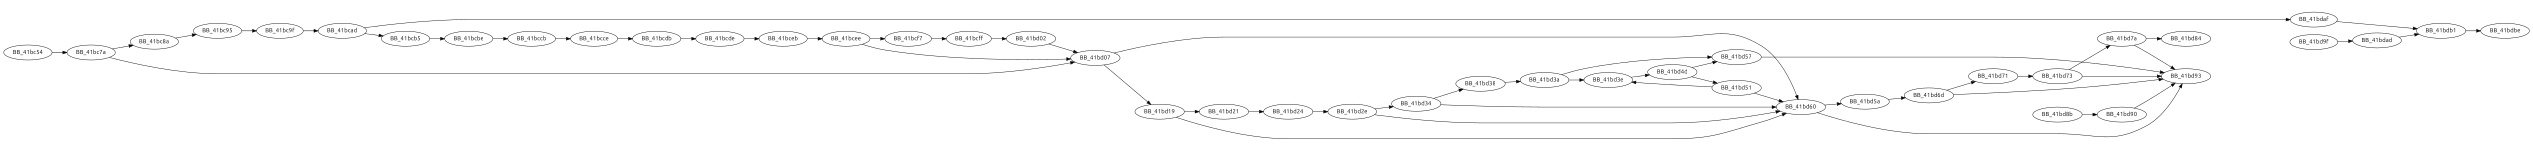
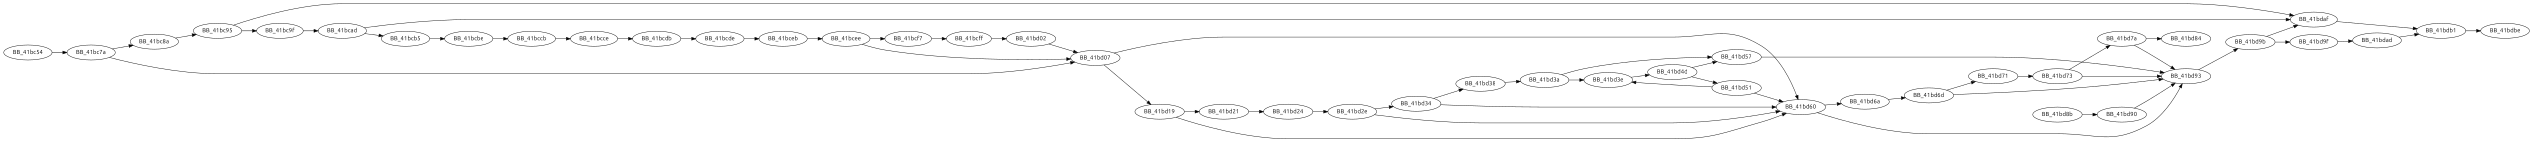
  digraph {
    fontname=Ubuntu
    rankdir=LR
    node [fontname=Ubuntu]
    edge [fontname=Ubuntu]
    BB_41bc54
    BB_41bc7a
    BB_41bc8a
    BB_41bd07
    BB_41bc95
    BB_41bd19
    BB_41bd60
    BB_41bc9f
    BB_41bdaf
    BB_41bd21
    BB_41bd93
-   BB_41bd6a [label=BB_41bd5a]
+   BB_41bd6a
    BB_41bcad
    BB_41bdb1
    BB_41bcb5
    BB_41bdbe
    BB_41bcbe
    BB_41bccb
    BB_41bcce
    BB_41bcdb
    BB_41bcde
    BB_41bceb
    BB_41bcee
    BB_41bcf7
    BB_41bcff
    BB_41bd02
    BB_41bd24
+   BB_41bd9b
    BB_41bd6d
    BB_41bd2e
    BB_41bd34
    BB_41bd38
    BB_41bd3a
    BB_41bd3e
    BB_41bd57
    BB_41bd4d
    BB_41bd51
    BB_41bd9f
    BB_41bd71
    BB_41bd73
    BB_41bd7a
    BB_41bd84
    BB_41bd8b
    BB_41bd90
    BB_41bdad
    BB_41bc54 -> BB_41bc7a
    BB_41bc7a -> BB_41bc8a
    BB_41bc7a -> BB_41bd07
    BB_41bc8a -> BB_41bc95
    BB_41bd07 -> BB_41bd19
    BB_41bd07 -> BB_41bd60
    BB_41bc95 -> BB_41bc9f
+   BB_41bc95 -> BB_41bdaf
    BB_41bd19 -> BB_41bd60
    BB_41bd19 -> BB_41bd21
    BB_41bd60 -> BB_41bd93
    BB_41bd60 -> BB_41bd6a
    BB_41bc9f -> BB_41bcad
    BB_41bdaf -> BB_41bdb1
    BB_41bd21 -> BB_41bd24
+   BB_41bd93 -> BB_41bd9b
    BB_41bd6a -> BB_41bd6d
    BB_41bcad -> BB_41bdaf
    BB_41bcad -> BB_41bcb5
    BB_41bdb1 -> BB_41bdbe
    BB_41bcb5 -> BB_41bcbe
    BB_41bcbe -> BB_41bccb
    BB_41bccb -> BB_41bcce
    BB_41bcce -> BB_41bcdb
    BB_41bcdb -> BB_41bcde
    BB_41bcde -> BB_41bceb
    BB_41bceb -> BB_41bcee
    BB_41bcee -> BB_41bd07
    BB_41bcee -> BB_41bcf7
    BB_41bcf7 -> BB_41bcff
    BB_41bcff -> BB_41bd02
    BB_41bd02 -> BB_41bd07
    BB_41bd24 -> BB_41bd2e
+   BB_41bd9b -> BB_41bdaf
+   BB_41bd9b -> BB_41bd9f
    BB_41bd6d -> BB_41bd93
    BB_41bd6d -> BB_41bd71
    BB_41bd2e -> BB_41bd60
    BB_41bd2e -> BB_41bd34
    BB_41bd34 -> BB_41bd60
    BB_41bd34 -> BB_41bd38
    BB_41bd38 -> BB_41bd3a
    BB_41bd3a -> BB_41bd3e
    BB_41bd3a -> BB_41bd57
    BB_41bd3e -> BB_41bd4d
    BB_41bd57 -> BB_41bd93
    BB_41bd4d -> BB_41bd57
    BB_41bd4d -> BB_41bd51
    BB_41bd51 -> BB_41bd60
    BB_41bd51 -> BB_41bd3e
    BB_41bd9f -> BB_41bdad
    BB_41bd71 -> BB_41bd73
    BB_41bd73 -> BB_41bd93
    BB_41bd73 -> BB_41bd7a
    BB_41bd7a -> BB_41bd93
    BB_41bd7a -> BB_41bd84
    BB_41bd8b -> BB_41bd90
    BB_41bd90 -> BB_41bd93
    BB_41bdad -> BB_41bdb1
  }
